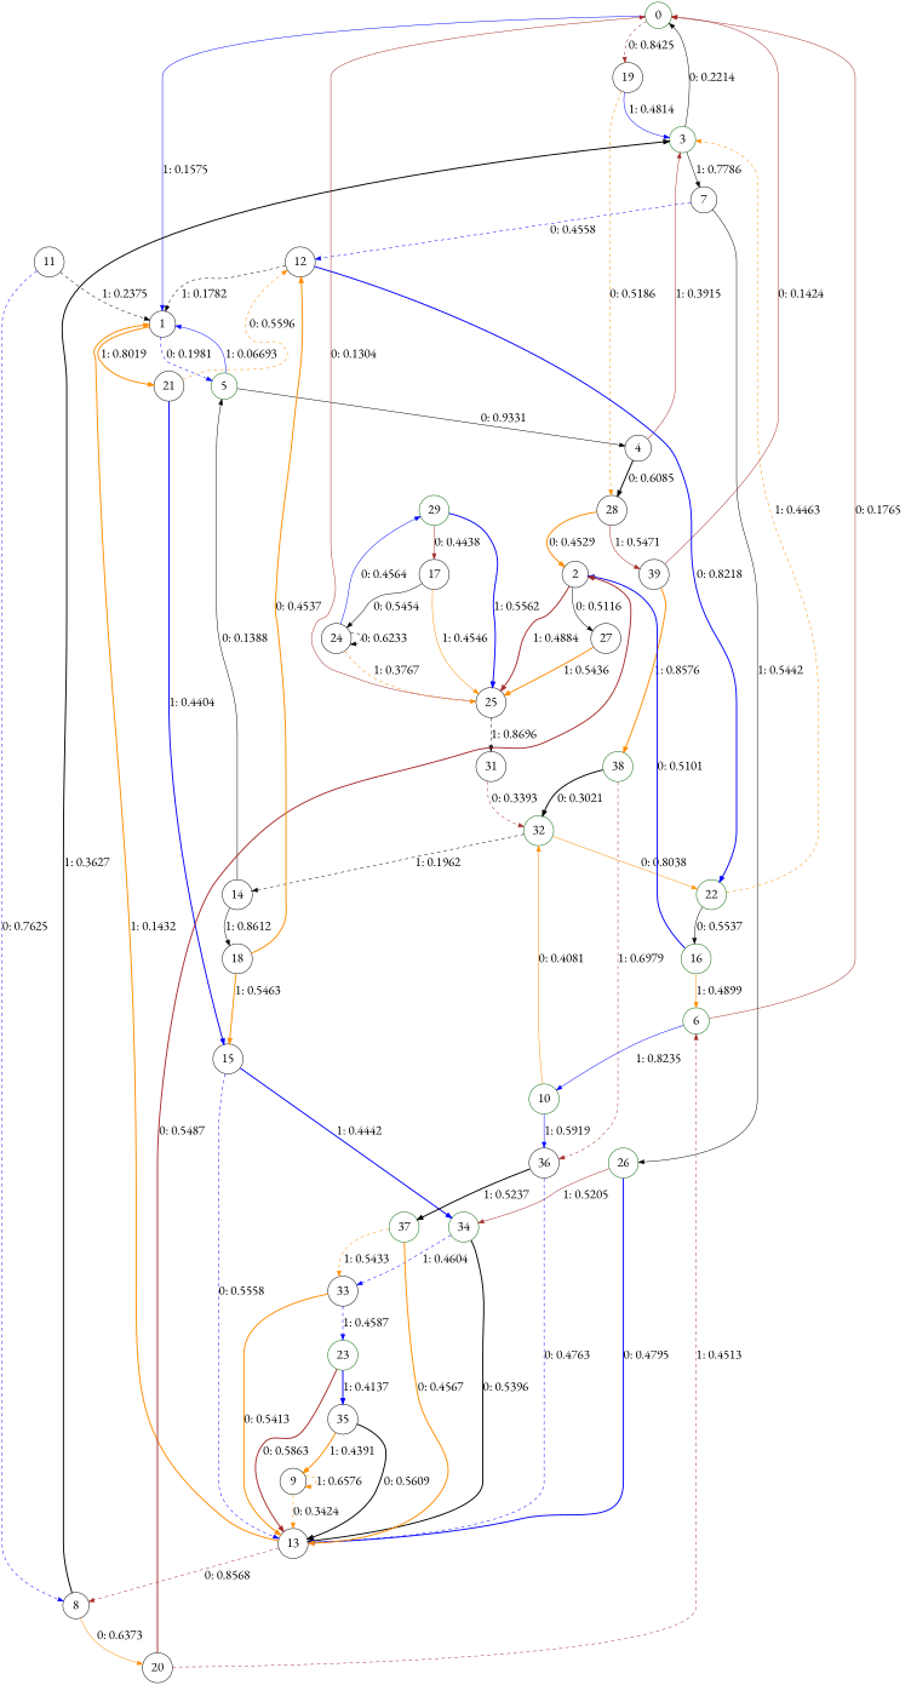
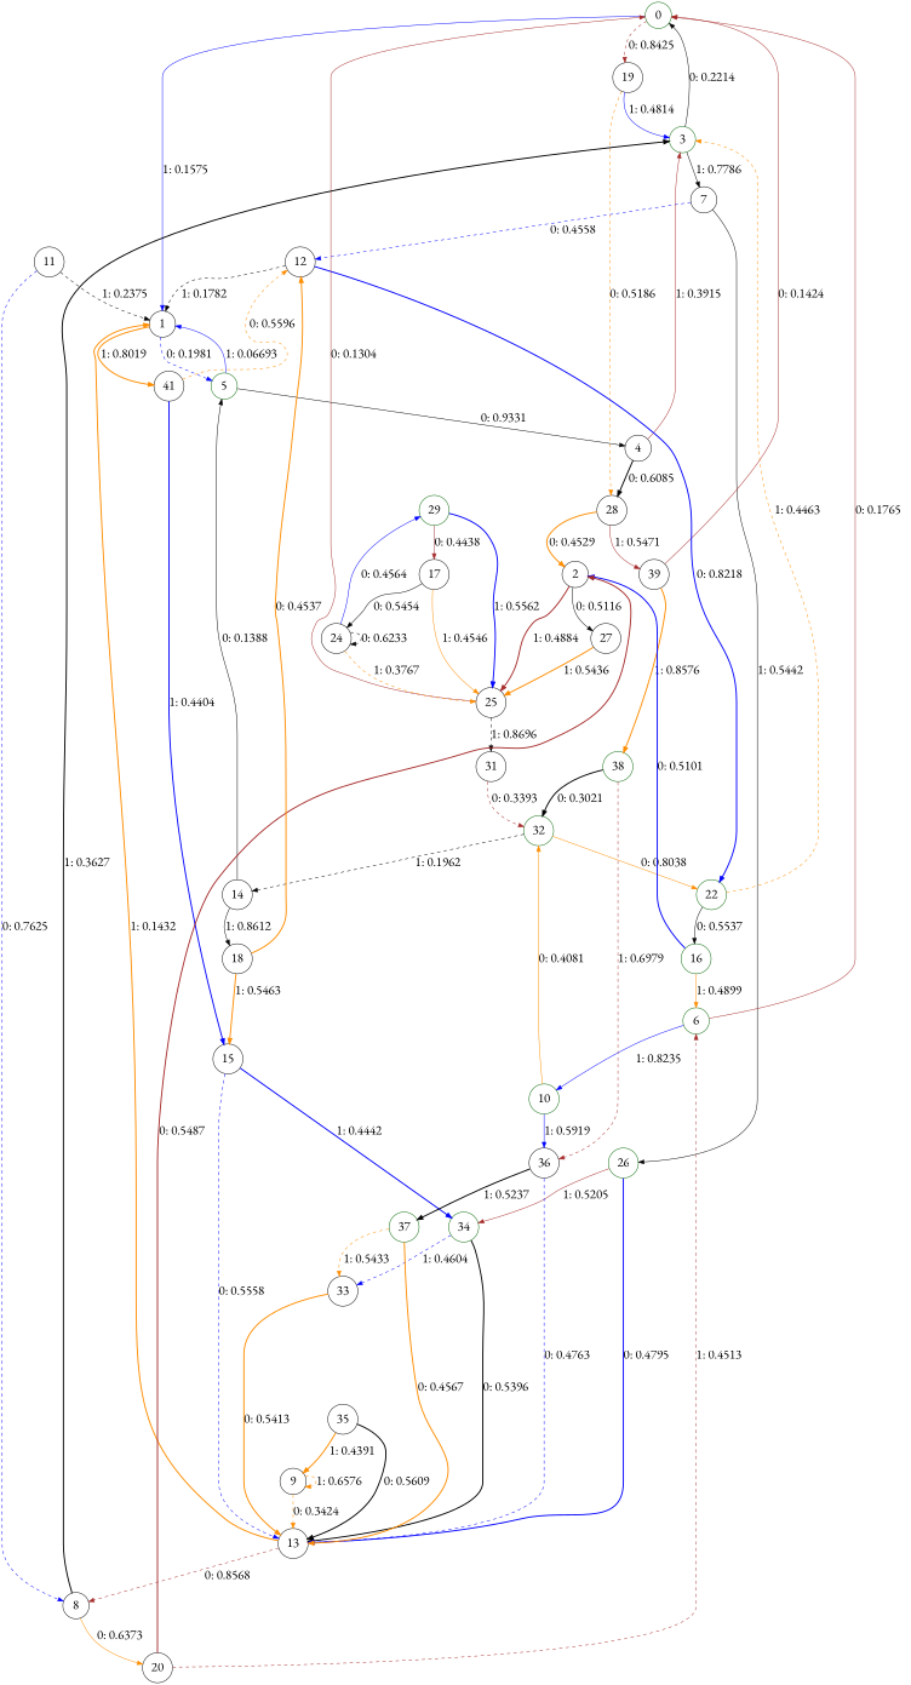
  digraph {
    fontname="EB Garamond"
    node [color=black fontname="EB Garamond" fontsize=24 shape=circle]
    edge [color=darkorange fontname="EB Garamond" fontsize=24 style=solid]
    0 [color=darkgreen]
    19
    1
    3 [color=darkgreen]
    28
    5 [color=darkgreen]
-   21
+   21 [label=41]
    7
    2
    39
    4
    12
    15
    22 [color=darkgreen]
    13
    34 [color=darkgreen]
    27
    25
    31
    29 [color=darkgreen]
    17
    32 [color=darkgreen]
    26 [color=darkgreen]
    38 [color=darkgreen]
    6 [color=darkgreen]
    10 [color=darkgreen]
    36
    14
    37 [color=darkgreen]
    16 [color=darkgreen]
    8
    33
    20
    9
    18
    11
-   23 [color=darkgreen]
    24
    35
    0 -> 19 [color=brown label="0: 0.8425   " style=dashed]
    0 -> 1 [color=blue label="1: 0.1575   "]
    19 -> 3 [color=blue label="1: 0.4814   "]
    19 -> 28 [label="0: 0.5186   " style=dashed]
    1 -> 5 [color=blue label="0: 0.1981   " style=dashed]
    1 -> 21 [label="1: 0.8019   " style=bold]
    3 -> 0 [color=black label="0: 0.2214   "]
    3 -> 7 [color=black label="1: 0.7786   "]
    28 -> 2 [label="0: 0.4529   " style=bold]
    28 -> 39 [color=brown label="1: 0.5471   "]
    5 -> 1 [color=blue label="1: 0.06693  "]
    5 -> 4 [color=black label="0: 0.9331   "]
    21 -> 12 [label="0: 0.5596   " style=dashed]
    21 -> 15 [color=blue label="1: 0.4404   " style=bold]
    7 -> 12 [color=blue label="0: 0.4558   " style=dashed]
    7 -> 26 [color=black label="1: 0.5442   "]
    2 -> 27 [color=black label="0: 0.5116   "]
    2 -> 25 [color=brown label="1: 0.4884   " style=bold]
    39 -> 0 [color=brown label="0: 0.1424   "]
    39 -> 38 [label="1: 0.8576   " style=bold]
    4 -> 3 [color=brown label="1: 0.3915   "]
    4 -> 28 [color=black label="0: 0.6085   " style=bold]
    12 -> 1 [color=black label="1: 0.1782   " style=dashed]
    12 -> 22 [color=blue label="0: 0.8218   " style=bold]
    15 -> 13 [color=blue label="0: 0.5558   " style=dashed]
    15 -> 34 [color=blue label="1: 0.4442   " style=bold]
    22 -> 3 [label="1: 0.4463   " style=dashed]
    22 -> 16 [color=black label="0: 0.5537   "]
    13 -> 1 [label="1: 0.1432   " style=bold]
    13 -> 8 [color=brown label="0: 0.8568   " style=dashed]
    34 -> 13 [color=black label="0: 0.5396   " style=bold]
    34 -> 33 [color=blue label="1: 0.4604   " style=dashed]
    27 -> 25 [label="1: 0.5436   " style=bold]
    25 -> 0 [color=brown label="0: 0.1304   "]
    25 -> 31 [color=black label="1: 0.8696   " style=dashed]
    31 -> 32 [color=brown label="0: 0.3393   " style=dashed]
    29 -> 25 [color=blue label="1: 0.5562   " style=bold]
    29 -> 17 [color=brown label="0: 0.4438   "]
    17 -> 25 [label="1: 0.4546   "]
    17 -> 24 [color=black label="0: 0.5454   "]
    32 -> 22 [label="0: 0.8038   "]
    32 -> 14 [color=black label="1: 0.1962   " style=dashed]
    26 -> 13 [color=blue label="0: 0.4795   " style=bold]
    26 -> 34 [color=brown label="1: 0.5205   "]
    38 -> 32 [color=black label="0: 0.3021   " style=bold]
    38 -> 36 [color=brown label="1: 0.6979   " style=dashed]
    6 -> 0 [color=brown label="0: 0.1765   "]
    6 -> 10 [color=blue label="1: 0.8235   "]
    10 -> 32 [label="0: 0.4081   "]
    10 -> 36 [color=blue label="1: 0.5919   "]
    36 -> 13 [color=blue label="0: 0.4763   " style=dashed]
    36 -> 37 [color=black label="1: 0.5237   " style=bold]
    14 -> 5 [color=black label="0: 0.1388   "]
    14 -> 18 [color=black label="1: 0.8612   "]
    37 -> 13 [label="0: 0.4567   " style=bold]
    37 -> 33 [label="1: 0.5433   " style=dashed]
    16 -> 2 [color=blue label="0: 0.5101   " style=bold]
    16 -> 6 [label="1: 0.4899   "]
    8 -> 3 [color=black label="1: 0.3627   " style=bold]
    8 -> 20 [label="0: 0.6373   "]
    33 -> 13 [label="0: 0.5413   " style=bold]
-   33 -> 23 [color=blue label="1: 0.4587   " style=dashed]
    20 -> 2 [color=brown label="0: 0.5487   " style=bold]
    20 -> 6 [color=brown label="1: 0.4513   " style=dashed]
    9 -> 13 [label="0: 0.3424   " style=dashed]
    9 -> 9 [label="1: 0.6576   " style=dashed]
    18 -> 12 [label="0: 0.4537   " style=bold]
    18 -> 15 [label="1: 0.5463   " style=bold]
    11 -> 1 [color=black label="1: 0.2375   " style=dashed]
    11 -> 8 [color=blue label="0: 0.7625   " style=dashed]
-   23 -> 13 [color=brown label="0: 0.5863   " style=bold]
-   23 -> 35 [color=blue label="1: 0.4137   " style=bold]
    24 -> 25 [label="1: 0.3767   " style=dashed]
    24 -> 29 [color=blue label="0: 0.4564   "]
    24 -> 24 [color=black label="0: 0.6233   " style=dashed]
    35 -> 13 [color=black label="0: 0.5609   " style=bold]
    35 -> 9 [label="1: 0.4391   " style=bold]
  }
